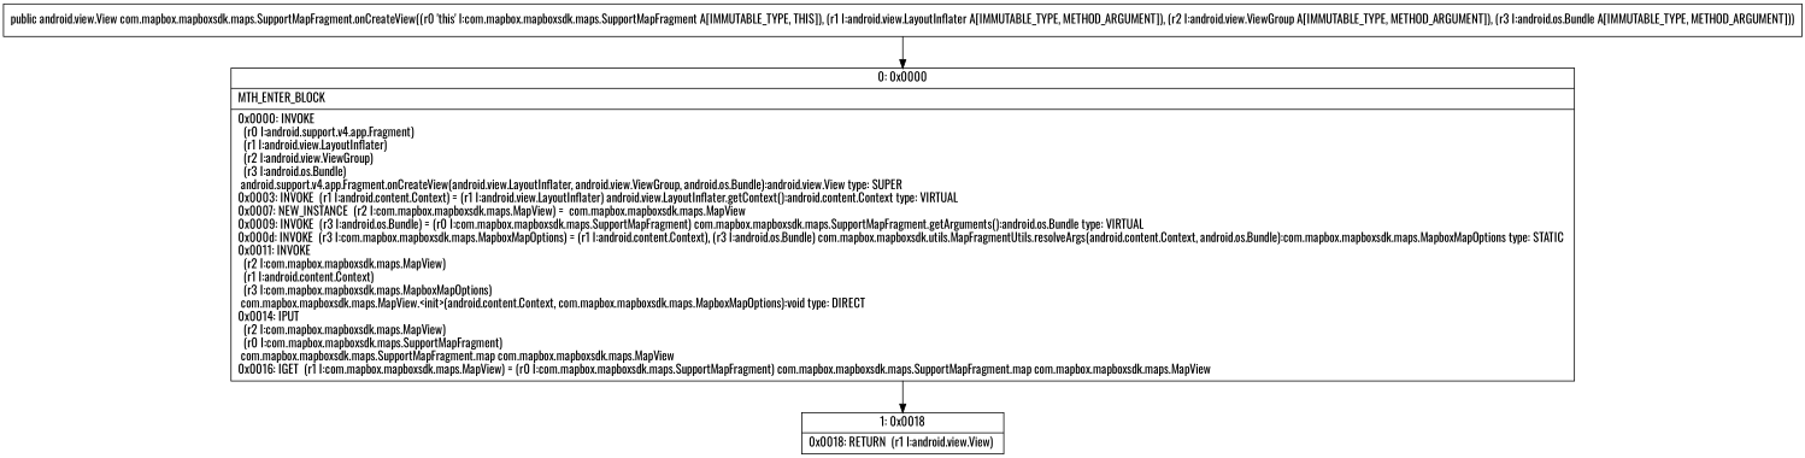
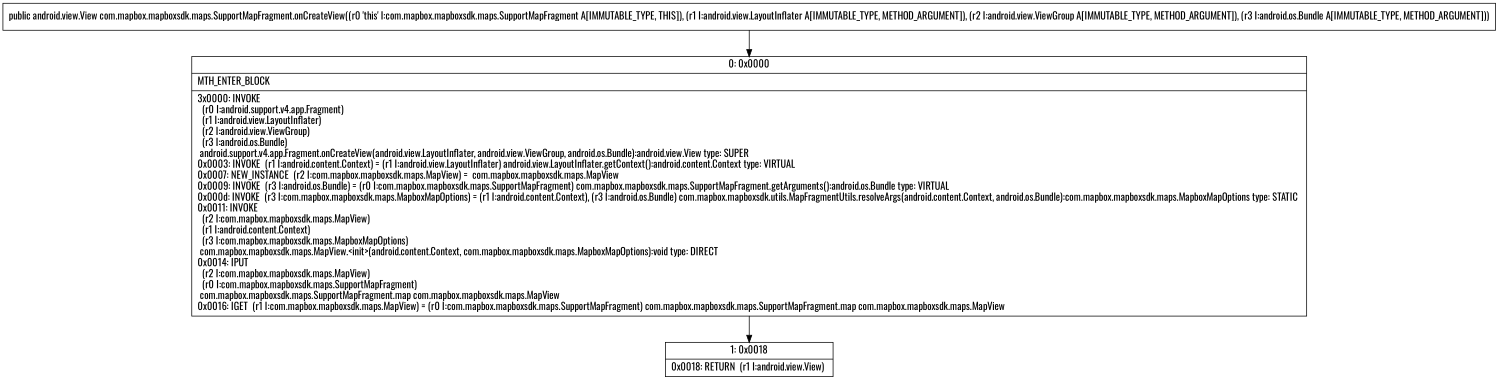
  digraph {
    fontname=Oswald
    node [shape=record fontname=Oswald]
    edge [fontname=Oswald]
-   n1 [label="{0\:\ 0x0000|MTH_ENTER_BLOCK\l|0x0000: INVOKE  \l  (r0 I:android.support.v4.app.Fragment)\l  (r1 I:android.view.LayoutInflater)\l  (r2 I:android.view.ViewGroup)\l  (r3 I:android.os.Bundle)\l android.support.v4.app.Fragment.onCreateView(android.view.LayoutInflater, android.view.ViewGroup, android.os.Bundle):android.view.View type: SUPER \l0x0003: INVOKE  (r1 I:android.content.Context) = (r1 I:android.view.LayoutInflater) android.view.LayoutInflater.getContext():android.content.Context type: VIRTUAL \l0x0007: NEW_INSTANCE  (r2 I:com.mapbox.mapboxsdk.maps.MapView) =  com.mapbox.mapboxsdk.maps.MapView \l0x0009: INVOKE  (r3 I:android.os.Bundle) = (r0 I:com.mapbox.mapboxsdk.maps.SupportMapFragment) com.mapbox.mapboxsdk.maps.SupportMapFragment.getArguments():android.os.Bundle type: VIRTUAL \l0x000d: INVOKE  (r3 I:com.mapbox.mapboxsdk.maps.MapboxMapOptions) = (r1 I:android.content.Context), (r3 I:android.os.Bundle) com.mapbox.mapboxsdk.utils.MapFragmentUtils.resolveArgs(android.content.Context, android.os.Bundle):com.mapbox.mapboxsdk.maps.MapboxMapOptions type: STATIC \l0x0011: INVOKE  \l  (r2 I:com.mapbox.mapboxsdk.maps.MapView)\l  (r1 I:android.content.Context)\l  (r3 I:com.mapbox.mapboxsdk.maps.MapboxMapOptions)\l com.mapbox.mapboxsdk.maps.MapView.\<init\>(android.content.Context, com.mapbox.mapboxsdk.maps.MapboxMapOptions):void type: DIRECT \l0x0014: IPUT  \l  (r2 I:com.mapbox.mapboxsdk.maps.MapView)\l  (r0 I:com.mapbox.mapboxsdk.maps.SupportMapFragment)\l com.mapbox.mapboxsdk.maps.SupportMapFragment.map com.mapbox.mapboxsdk.maps.MapView \l0x0016: IGET  (r1 I:com.mapbox.mapboxsdk.maps.MapView) = (r0 I:com.mapbox.mapboxsdk.maps.SupportMapFragment) com.mapbox.mapboxsdk.maps.SupportMapFragment.map com.mapbox.mapboxsdk.maps.MapView \l}"]
+   n1 [label="{0\:\ 0x0000|MTH_ENTER_BLOCK\l|3x0000: INVOKE  \l  (r0 I:android.support.v4.app.Fragment)\l  (r1 I:android.view.LayoutInflater)\l  (r2 I:android.view.ViewGroup)\l  (r3 I:android.os.Bundle)\l android.support.v4.app.Fragment.onCreateView(android.view.LayoutInflater, android.view.ViewGroup, android.os.Bundle):android.view.View type: SUPER \l0x0003: INVOKE  (r1 I:android.content.Context) = (r1 I:android.view.LayoutInflater) android.view.LayoutInflater.getContext():android.content.Context type: VIRTUAL \l0x0007: NEW_INSTANCE  (r2 I:com.mapbox.mapboxsdk.maps.MapView) =  com.mapbox.mapboxsdk.maps.MapView \l0x0009: INVOKE  (r3 I:android.os.Bundle) = (r0 I:com.mapbox.mapboxsdk.maps.SupportMapFragment) com.mapbox.mapboxsdk.maps.SupportMapFragment.getArguments():android.os.Bundle type: VIRTUAL \l0x000d: INVOKE  (r3 I:com.mapbox.mapboxsdk.maps.MapboxMapOptions) = (r1 I:android.content.Context), (r3 I:android.os.Bundle) com.mapbox.mapboxsdk.utils.MapFragmentUtils.resolveArgs(android.content.Context, android.os.Bundle):com.mapbox.mapboxsdk.maps.MapboxMapOptions type: STATIC \l0x0011: INVOKE  \l  (r2 I:com.mapbox.mapboxsdk.maps.MapView)\l  (r1 I:android.content.Context)\l  (r3 I:com.mapbox.mapboxsdk.maps.MapboxMapOptions)\l com.mapbox.mapboxsdk.maps.MapView.\<init\>(android.content.Context, com.mapbox.mapboxsdk.maps.MapboxMapOptions):void type: DIRECT \l0x0014: IPUT  \l  (r2 I:com.mapbox.mapboxsdk.maps.MapView)\l  (r0 I:com.mapbox.mapboxsdk.maps.SupportMapFragment)\l com.mapbox.mapboxsdk.maps.SupportMapFragment.map com.mapbox.mapboxsdk.maps.MapView \l0x0016: IGET  (r1 I:com.mapbox.mapboxsdk.maps.MapView) = (r0 I:com.mapbox.mapboxsdk.maps.SupportMapFragment) com.mapbox.mapboxsdk.maps.SupportMapFragment.map com.mapbox.mapboxsdk.maps.MapView \l}"]
    n2 [label="{1\:\ 0x0018|0x0018: RETURN  (r1 I:android.view.View) \l}"]
    n3 [label="{public android.view.View com.mapbox.mapboxsdk.maps.SupportMapFragment.onCreateView((r0 'this' I:com.mapbox.mapboxsdk.maps.SupportMapFragment A[IMMUTABLE_TYPE, THIS]), (r1 I:android.view.LayoutInflater A[IMMUTABLE_TYPE, METHOD_ARGUMENT]), (r2 I:android.view.ViewGroup A[IMMUTABLE_TYPE, METHOD_ARGUMENT]), (r3 I:android.os.Bundle A[IMMUTABLE_TYPE, METHOD_ARGUMENT])) }"]
    n1 -> n2
    n3 -> n1
  }
